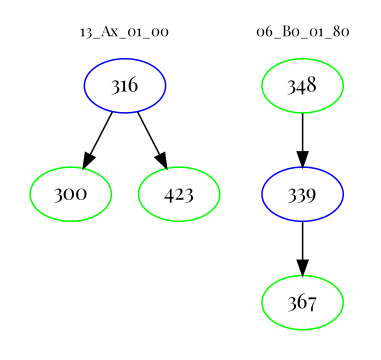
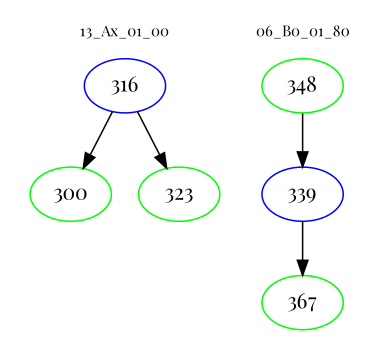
  digraph {
    fontname="Playfair Display"
    node [color=green fontname="Playfair Display"]
    edge [color=black fontname="Playfair Display"]
    n1 [color=blue label=316]
    n2 [label=300]
-   n3 [label=423]
+   n3 [label=323]
    n4 [color=blue label=339]
    n5 [label=348]
    n6 [label=367]
    subgraph cluster_1 {
      color=white
      fontsize=10
      label="13_Ax_01_00"
      n1
      n2
      n3
    }
    subgraph cluster_2 {
      color=white
      fontsize=10
      label="06_B0_01_80"
      n4
      n5
      n6
    }
    n1 -> n2
    n1 -> n3
    n4 -> n6
    n5 -> n4
  }
